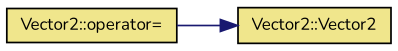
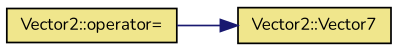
  digraph {
    rankdir=LR
    fontname=Nunito
    node [color=black fillcolor=khaki fontname=Nunito fontsize=10 shape=record style=filled]
    n1 [fontcolor=black height=0.2 label="Vector2::operator=" width=0.4]
-   n2 [height=0.2 label="Vector2::Vector2" width=0.4]
+   n2 [height=0.2 label="Vector2::Vector7" width=0.4]
    n1 -> n2 [color=midnightblue fontname=Nunito fontsize=10 labelfontname=FreeSans labelfontsize=10 style=solid]
  }
